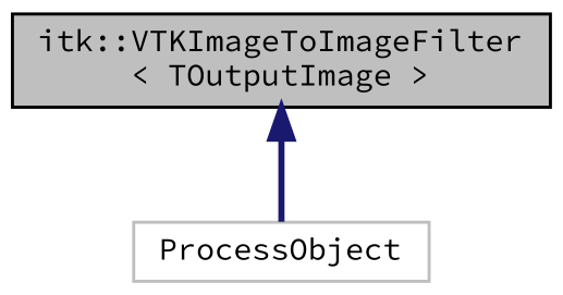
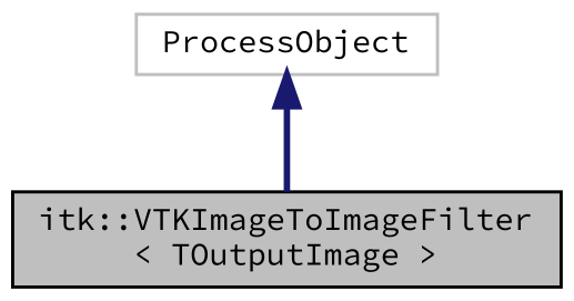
  digraph {
    fontname="Source Code Pro"
    node [fontname="Source Code Pro" fontsize=10 shape=record style=filled]
    n1 [color=black fillcolor=grey75 fontcolor=black height=0.2 label="itk::VTKImageToImageFilter\l\< TOutputImage \>" width=0.4]
    n2 [color=grey75 fillcolor=white height=0.2 label=ProcessObject width=0.4]
-   n1 -> n2 [color=midnightblue dir=back fontname="Source Code Pro" fontsize=10 labelfontname=Helvetica labelfontsize=10 style=bold]
+   n2 -> n1 [color=midnightblue dir=back fontname="Source Code Pro" fontsize=10 labelfontname=Helvetica labelfontsize=10 style=bold]
  }
